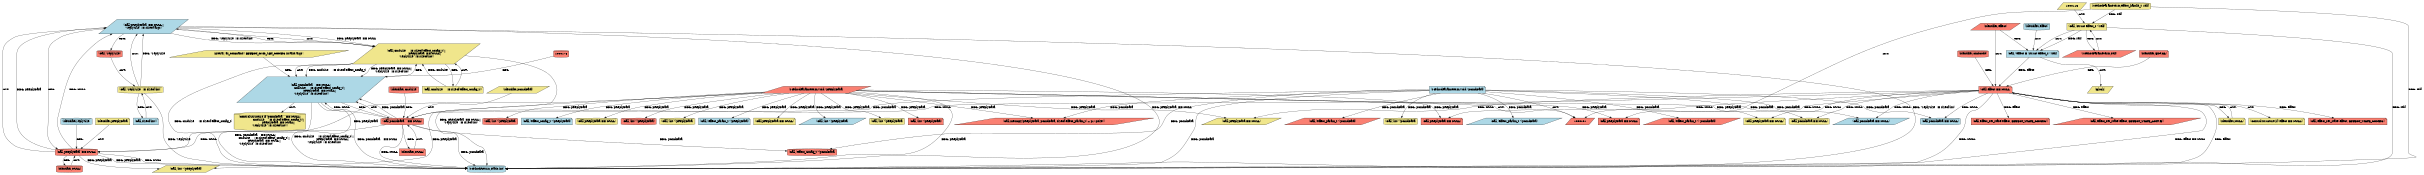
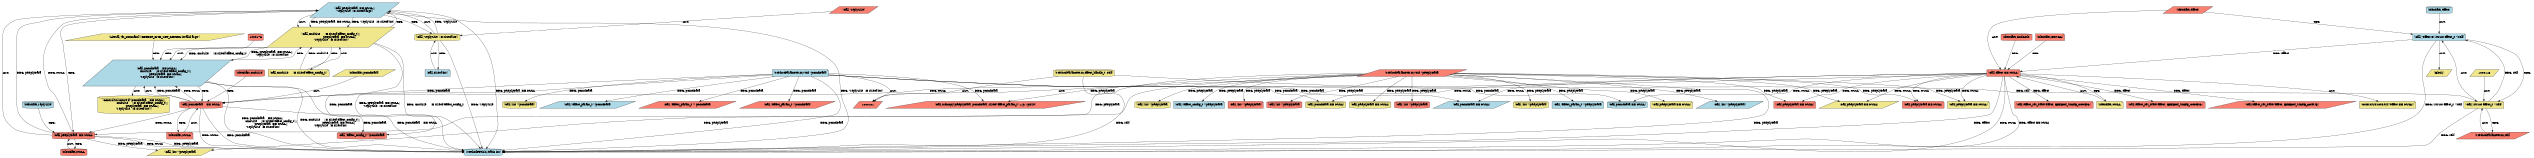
  digraph {
    node [fillcolor=salmon shape=cylinder style=filled]
    n1 [fillcolor=lightblue label="(Call,pReplyData  == NULL||\n *replySize  != sizeof(args))" shape=parallelogram]
    n2 [label="(Call,pReplyData  == NULL)"]
    n3 [fillcolor=khaki label="(Call,*replySize  != sizeof(int))"]
    n4 [fillcolor=khaki label="(Call,cmdSize     != sizeof(effect_config_t)||\n                    pReplyData  == NULL||\n *replySize  != sizeof(int))" shape=parallelogram]
    n5 [fillcolor=lightblue label="(MethodReturn,static int)"]
    n6 [label="(Identifier,NULL)"]
    n7 [fillcolor=khaki label="(Call,(int *)pReplyData)" shape=parallelogram]
    n8 [fillcolor=lightblue label="(Call,sizeof(int))" shape=note]
    n9 [fillcolor=lightblue label="(Call,pCmdData    == NULL||\n                    cmdSize     != sizeof(effect_config_t)||\n                    pReplyData  == NULL||\n *replySize  != sizeof(int))" shape=parallelogram]
    n10 [fillcolor=khaki label="(Call,cmdSize     != sizeof(effect_config_t))" shape=note]
    n11 [label="(MethodParameterIn,void *pReplyData)" shape=parallelogram]
    n12 [label="(Call,memcpy(pReplyData, pCmdData, sizeof(effect_param_t) + p->psize))" shape=parallelogram]
    n13 [fillcolor=lightblue label="(Call,(effect_config_t *)pReplyData)" shape=note]
    n14 [label="(Call,(int *)pReplyData)" shape=note]
    n15 [label="(Call,(int *)pReplyData)"]
    n16 [label="(Call,pReplyData == NULL)" shape=note]
    n17 [fillcolor=khaki label="(Call,pReplyData == NULL)"]
    n18 [fillcolor=khaki label="(Call,pReplyData == NULL)" shape=note]
    n19 [label="(Call,(int *)pReplyData)"]
    n20 [fillcolor=khaki label="(Call,(int *)pReplyData)"]
    n21 [fillcolor=lightblue label="(Call,(effect_param_t *)pReplyData)" shape=note]
    n22 [label="(Call,pReplyData == NULL)" shape=note]
    n23 [fillcolor=khaki label="(Call,pReplyData == NULL)" shape=note]
    n24 [fillcolor=lightblue label="(Call,(int *)pReplyData)" shape=parallelogram]
    n25 [fillcolor=khaki label="(Call,pReplyData == NULL)" shape=parallelogram]
    n26 [fillcolor=khaki label="(Call,(int *)pReplyData)"]
    1000101 [shape=parallelogram]
    n28 [label="(Call,pCmdData    == NULL)"]
    n29 [label="(Call,(effect_config_t *)pCmdData)"]
    n30 [label="(Identifier,NULL)" shape=note]
    n31 [fillcolor=khaki label="(ControlStructure,if (pCmdData    == NULL||\n                    cmdSize     != sizeof(effect_config_t)||\n                    pReplyData  == NULL||\n *replySize  != sizeof(int)))"]
    n32 [fillcolor=lightblue label="(MethodParameterIn,void *pCmdData)" shape=note]
    n33 [fillcolor=khaki label="(Call,pCmdData == NULL)"]
    n34 [label="(Call,(effect_param_t *) pCmdData)" shape=parallelogram]
    n35 [fillcolor=lightblue label="(Call,pCmdData == NULL)" shape=parallelogram]
    n36 [label="(Call,(effect_param_t *)pCmdData)" shape=parallelogram]
    n37 [fillcolor=khaki label="(Call,(int *)pCmdData)"]
    n38 [fillcolor=lightblue label="(Call,(effect_param_t *)pCmdData)" shape=parallelogram]
    n39 [fillcolor=lightblue label="(Call,pCmdData == NULL)"]
    n40 [label="(Call,effect == NULL)" shape=note]
    n41 [label="(Call,effect_set_state(effect, EFFECT_STATE_CONFIG))" shape=note]
    n42 [fillcolor=khaki label="(Identifier,NULL)" shape=note]
    n43 [label="(Call,effect_set_state(effect, EFFECT_STATE_CONFIG))" shape=note]
    n44 [label="(Call,effect_set_state(effect, EFFECT_STATE_ACTIVE))" shape=parallelogram]
    n45 [fillcolor=khaki label="(ControlStructure,if (effect == NULL))" shape=note]
    n46 [fillcolor=lightblue label="(Call,*effect = (struct effect_s *)self)" shape=note]
    n47 [fillcolor=khaki label="(Call,(struct effect_s *)self)" shape=note]
    n48 [fillcolor=khaki label="(Block,)" shape=parallelogram]
    n49 [label="(MethodParameterIn,self)" shape=parallelogram]
    n50 [fillcolor=khaki label="(MethodParameterIn,effect_handle_t  self)"]
    n51 [fillcolor=lightblue label="(Identifier,replySize)"]
    n52 [fillcolor=lightblue label="(Identifier,effect)"]
-   n53 [fillcolor=khaki label="(Identifier,pReplyData)" shape=note]
    n54 [label="(Identifier,cmdSize)"]
-   n55 [label="(Call,*replySize)"]
+   n55 [label="(Call,*replySize)" shape=parallelogram]
    n56 [label="(Identifier,cmdCode)"]
    n57 [fillcolor=khaki label="(Identifier,pCmdData)" shape=parallelogram]
    n58 [label="(Identifier,effect)" shape=parallelogram]
    n59 [fillcolor=khaki label="(Literal,\"fx_command() EFFECT_CMD_SET_CONFIG invalid args\")" shape=parallelogram]
    n60 [label="(Identifier,EINVAL)" shape=note]
    1000113 [fillcolor=khaki shape=parallelogram]
    1000176
    n1 -> n2 [label="CFG: "]
-   n1 -> n55 [label="CFG: "]
+   n1 -> n3 [label="CFG: "]
    n1 -> n4 [label="AST: "]
    n1 -> n4 [label="DDG: pReplyData  == NULL"]
    n1 -> n4 [label="DDG: *replySize  != sizeof(int)"]
    n1 -> n5 [label="DDG: pReplyData  == NULL"]
    n1 -> n5 [label="DDG: *replySize  != sizeof(int)"]
    n2 -> n1 [label="AST: "]
    n2 -> n1 [label="DDG: pReplyData"]
    n2 -> n1 [label="DDG: NULL"]
    n2 -> n5 [label="DDG: pReplyData"]
    n2 -> n5 [label="DDG: NULL"]
    n2 -> n6 [label="CFG: "]
    n2 -> n7 [label="DDG: pReplyData"]
    n3 -> n1 [label="AST: "]
    n3 -> n1 [label="DDG: *replySize"]
    n3 -> n5 [label="DDG: *replySize"]
    n3 -> n8 [label="CFG: "]
    n4 -> n1 [label="CFG: "]
    n4 -> n5 [label="DDG: pReplyData  == NULL||\n *replySize  != sizeof(int)"]
    n4 -> n5 [label="DDG: cmdSize     != sizeof(effect_config_t)"]
    n4 -> n9 [label="AST: "]
    n4 -> n9 [label="DDG: cmdSize     != sizeof(effect_config_t)"]
    n4 -> n9 [label="DDG: pReplyData  == NULL||\n *replySize  != sizeof(int)"]
    n4 -> n10 [label="CFG: "]
    n6 -> n2 [label="AST: "]
    n8 -> n3 [label="AST: "]
    n9 -> n4 [label="CFG: "]
    n9 -> n5 [label="DDG: pCmdData    == NULL||\n                    cmdSize     != sizeof(effect_config_t)||\n                    pReplyData  == NULL||\n *replySize  != sizeof(int)"]
    n9 -> n5 [label="DDG: cmdSize     != sizeof(effect_config_t)||\n                    pReplyData  == NULL||\n *replySize  != sizeof(int)"]
    n9 -> n5 [label="DDG: pCmdData    == NULL"]
    n9 -> n28 [label="CFG: "]
    n9 -> n31 [label="AST: "]
    n10 -> n4 [label="AST: "]
    n10 -> n4 [label="DDG: cmdSize"]
    n11 -> n2 [label="DDG: pReplyData"]
    n11 -> n5 [label="DDG: pReplyData"]
    n11 -> n7 [label="DDG: pReplyData"]
    n11 -> n12 [label="DDG: pReplyData"]
    n11 -> n13 [label="DDG: pReplyData"]
    n11 -> n14 [label="DDG: pReplyData"]
    n11 -> n15 [label="DDG: pReplyData"]
    n11 -> n16 [label="DDG: pReplyData"]
    n11 -> n17 [label="DDG: pReplyData"]
    n11 -> n18 [label="DDG: pReplyData"]
    n11 -> n19 [label="DDG: pReplyData"]
    n11 -> n20 [label="DDG: pReplyData"]
    n11 -> n21 [label="DDG: pReplyData"]
    n11 -> n22 [label="DDG: pReplyData"]
    n11 -> n23 [label="DDG: pReplyData"]
    n11 -> n24 [label="DDG: pReplyData"]
    n11 -> n25 [label="DDG: pReplyData"]
    n11 -> n26 [label="DDG: pReplyData"]
    n11 -> 1000101 [label="AST: "]
    n28 -> n2 [label="DDG: NULL"]
    n28 -> n5 [label="DDG: pCmdData"]
    n28 -> n5 [label="DDG: NULL"]
    n28 -> n9 [label="AST: "]
    n28 -> n9 [label="DDG: pCmdData"]
    n28 -> n9 [label="DDG: NULL"]
    n28 -> n29 [label="DDG: pCmdData"]
    n28 -> n30 [label="CFG: "]
    n30 -> n28 [label="AST: "]
    n32 -> n5 [label="DDG: pCmdData"]
    n32 -> n12 [label="DDG: pCmdData"]
    n32 -> 1000101 [label="AST: "]
    n32 -> n28 [label="DDG: pCmdData"]
    n32 -> n29 [label="DDG: pCmdData"]
    n32 -> n33 [label="DDG: pCmdData"]
    n32 -> n34 [label="DDG: pCmdData"]
    n32 -> n35 [label="DDG: pCmdData"]
    n32 -> n36 [label="DDG: pCmdData"]
    n32 -> n37 [label="DDG: pCmdData"]
    n32 -> n38 [label="DDG: pCmdData"]
    n32 -> n39 [label="DDG: pCmdData"]
    n40 -> n5 [label="DDG: effect"]
    n40 -> n5 [label="DDG: NULL"]
    n40 -> n5 [label="DDG: effect == NULL"]
    n40 -> n16 [label="DDG: NULL"]
    n40 -> n18 [label="DDG: NULL"]
    n40 -> n22 [label="DDG: NULL"]
    n40 -> n25 [label="DDG: NULL"]
    n40 -> n28 [label="DDG: NULL"]
    n40 -> n33 [label="DDG: NULL"]
    n40 -> n35 [label="DDG: NULL"]
    n40 -> n39 [label="DDG: NULL"]
    n40 -> n41 [label="DDG: effect"]
    n40 -> n42 [label="CFG: "]
    n40 -> n43 [label="DDG: effect"]
    n40 -> n44 [label="DDG: effect"]
    n40 -> n45 [label="AST: "]
    n42 -> n40 [label="AST: "]
+   n46 -> n5 [label="DDG: (struct effect_s *)self"]
    n46 -> n40 [label="DDG: effect"]
+   n46 -> n47 [label="CFG: "]
    n46 -> n48 [label="AST: "]
    n47 -> n5 [label="DDG: self"]
    n47 -> n46 [label="AST: "]
    n47 -> n46 [label="DDG: self"]
    n47 -> n49 [label="CFG: "]
    n49 -> n47 [label="AST: "]
    n50 -> n5 [label="DDG: self"]
    n50 -> 1000101 [label="AST: "]
    n50 -> n47 [label="DDG: self"]
    n51 -> n2 [label="CFG: "]
    n52 -> n46 [label="AST: "]
-   n53 -> n2 [label="AST: "]
    n54 -> n28 [label="CFG: "]
    n55 -> n3 [label="AST: "]
    n56 -> n40 [label="CFG: "]
    n57 -> n28 [label="AST: "]
    n58 -> n40 [label="AST: "]
    n58 -> n46 [label="CFG: "]
    n59 -> n9 [label="CFG: "]
    n60 -> n40 [label="CFG: "]
    1000113 -> n47 [label="AST: "]
    1000176 -> n9 [label="CFG: "]
  }
